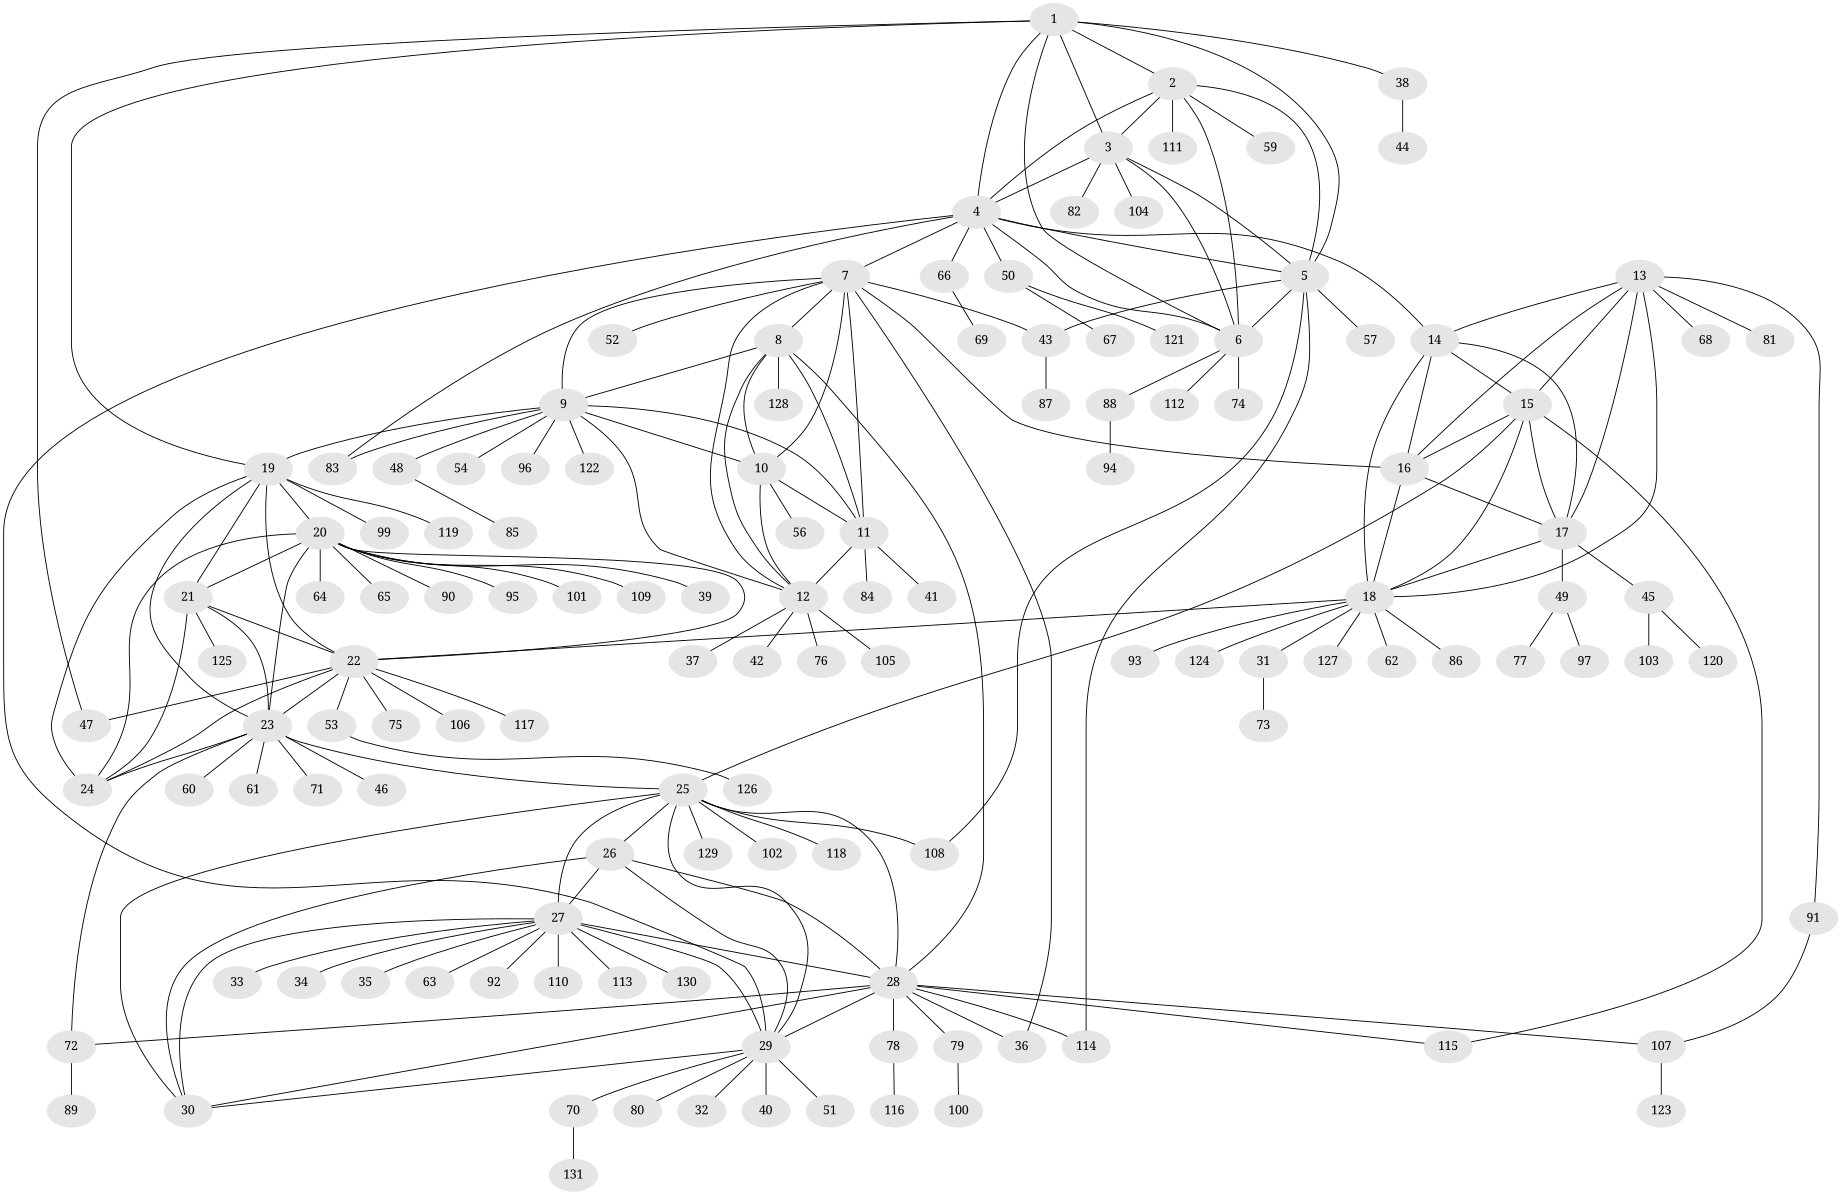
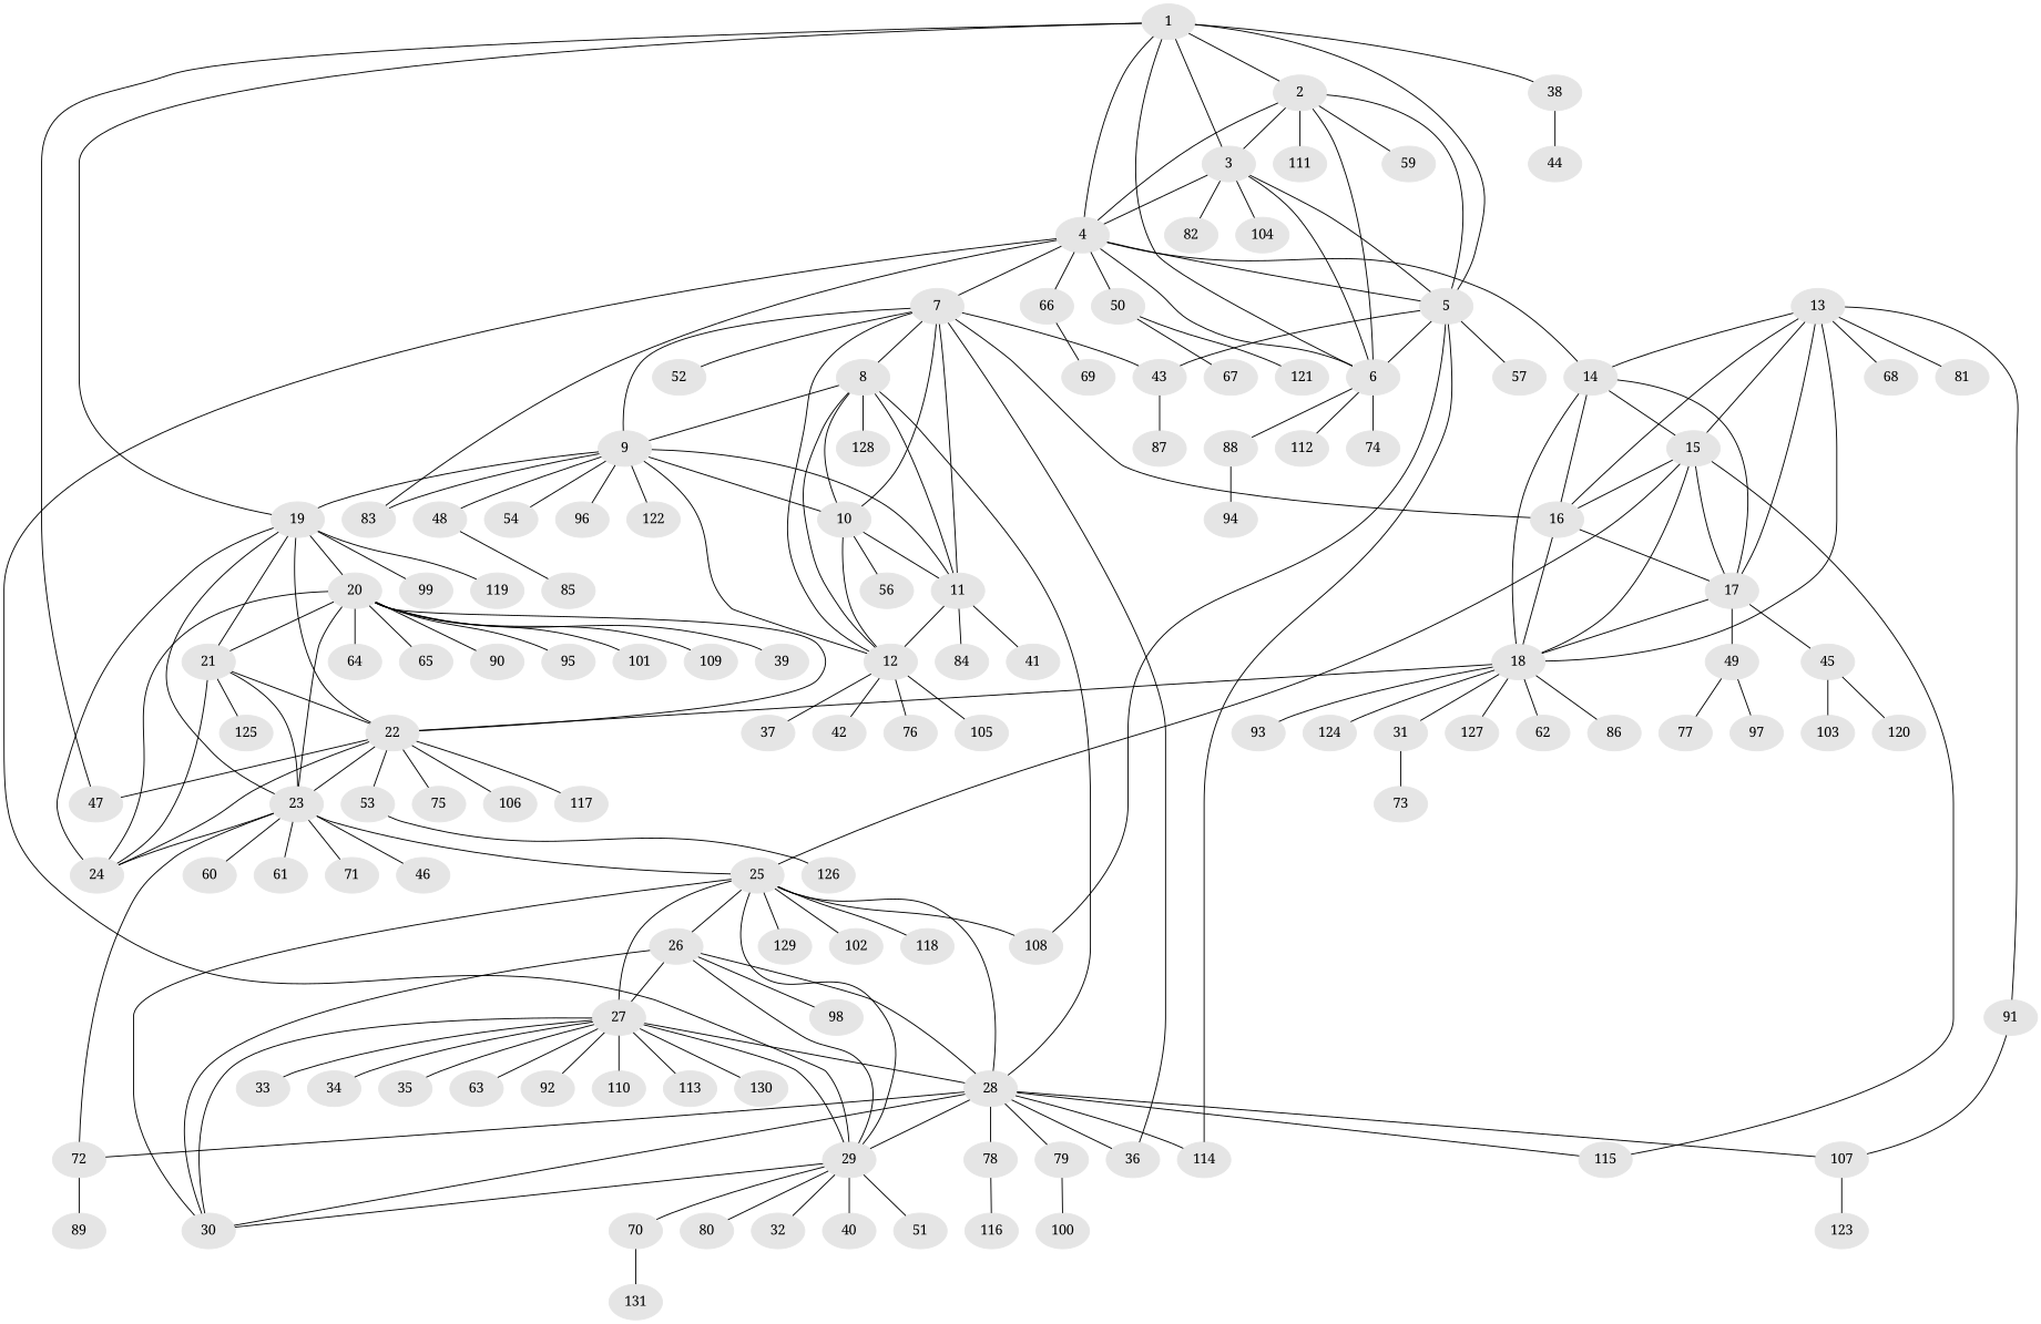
  graph {
    fontname="Noto Serif"
    node [color=gray90 fontname="Noto Serif" style=filled]
    edge [fontname="Noto Serif"]
    1
    2
    3
    4
    5
    6
    19
    38
    47
    59
    111
    82
    104
    7
    14
    29
    50
    66
    83
    43
    57
    108
    114
    74
    88
    112
    22
    20
    21
    23
    24
    99
    119
    44
    8
    9
    10
    11
    12
    16
    36
    52
    15
    17
    18
    30
    32
    40
    51
    70
    80
    67
    121
    69
    87
    94
    28
    128
    48
    54
    96
    122
    56
    41
    84
    37
    42
    76
    105
    115
    72
    78
    79
    107
    85
    13
    68
    81
    91
    25
    45
    49
    31
    62
    86
    93
    124
    127
    26
    27
    102
    118
    129
    103
    120
    77
    97
    53
    75
    106
    117
    73
    39
    64
    65
    90
    95
    101
    109
    125
    46
    60
    61
    71
    126
    89
+   98
    33
    34
    35
    63
    92
    110
    113
    130
    116
    100
    123
    131
    1 -- 2
    1 -- 3
    1 -- 4
    1 -- 5
    1 -- 6
    1 -- 19
    1 -- 38
    1 -- 47
    2 -- 3
    2 -- 4
    2 -- 5
    2 -- 6
    2 -- 59
    2 -- 111
    3 -- 4
    3 -- 5
    3 -- 6
    3 -- 82
    3 -- 104
    4 -- 5
    4 -- 6
    4 -- 7
    4 -- 14
    4 -- 29
    4 -- 50
    4 -- 66
    4 -- 83
    5 -- 6
    5 -- 43
    5 -- 57
    5 -- 108
    5 -- 114
    6 -- 74
    6 -- 88
    6 -- 112
    19 -- 22
    19 -- 20
    19 -- 21
    19 -- 23
    19 -- 24
    19 -- 99
    19 -- 119
    38 -- 44
    7 -- 43
    7 -- 8
    7 -- 9
    7 -- 10
    7 -- 11
    7 -- 12
    7 -- 16
    7 -- 36
    7 -- 52
    14 -- 16
    14 -- 15
    14 -- 17
    14 -- 18
    29 -- 30
    29 -- 32
    29 -- 40
    29 -- 51
    29 -- 70
    29 -- 80
    50 -- 67
    50 -- 121
    66 -- 69
    43 -- 87
    88 -- 94
    22 -- 47
    22 -- 23
    22 -- 24
    22 -- 53
    22 -- 75
    22 -- 106
    22 -- 117
    20 -- 22
    20 -- 21
    20 -- 23
    20 -- 24
    20 -- 39
    20 -- 64
    20 -- 65
    20 -- 90
    20 -- 95
    20 -- 101
    20 -- 109
    21 -- 22
    21 -- 23
    21 -- 24
    21 -- 125
    23 -- 24
    23 -- 72
    23 -- 25
    23 -- 46
    23 -- 60
    23 -- 61
    23 -- 71
    8 -- 9
    8 -- 10
    8 -- 11
    8 -- 12
    8 -- 28
    8 -- 128
    9 -- 19
    9 -- 83
    9 -- 10
    9 -- 11
    9 -- 12
    9 -- 48
    9 -- 54
    9 -- 96
    9 -- 122
    10 -- 11
    10 -- 12
    10 -- 56
    11 -- 12
    11 -- 41
    11 -- 84
    12 -- 37
    12 -- 42
    12 -- 76
    12 -- 105
    16 -- 17
    16 -- 18
    15 -- 16
    15 -- 17
    15 -- 18
    15 -- 115
    15 -- 25
    17 -- 18
    17 -- 45
    17 -- 49
    18 -- 22
    18 -- 31
    18 -- 62
    18 -- 86
    18 -- 93
    18 -- 124
    18 -- 127
    70 -- 131
    28 -- 29
    28 -- 114
    28 -- 36
    28 -- 30
    28 -- 115
    28 -- 72
    28 -- 78
    28 -- 79
    28 -- 107
    48 -- 85
    72 -- 89
    78 -- 116
    79 -- 100
    107 -- 123
    13 -- 14
    13 -- 16
    13 -- 15
    13 -- 17
    13 -- 18
    13 -- 68
    13 -- 81
    13 -- 91
    91 -- 107
    25 -- 29
    25 -- 108
    25 -- 30
    25 -- 28
    25 -- 26
    25 -- 27
    25 -- 102
    25 -- 118
    25 -- 129
    45 -- 103
    45 -- 120
    49 -- 77
    49 -- 97
    31 -- 73
    26 -- 29
    26 -- 30
    26 -- 28
    26 -- 27
+   26 -- 98
    27 -- 29
    27 -- 30
    27 -- 28
    27 -- 33
    27 -- 34
    27 -- 35
    27 -- 63
    27 -- 92
    27 -- 110
    27 -- 113
    27 -- 130
    53 -- 126
  }
